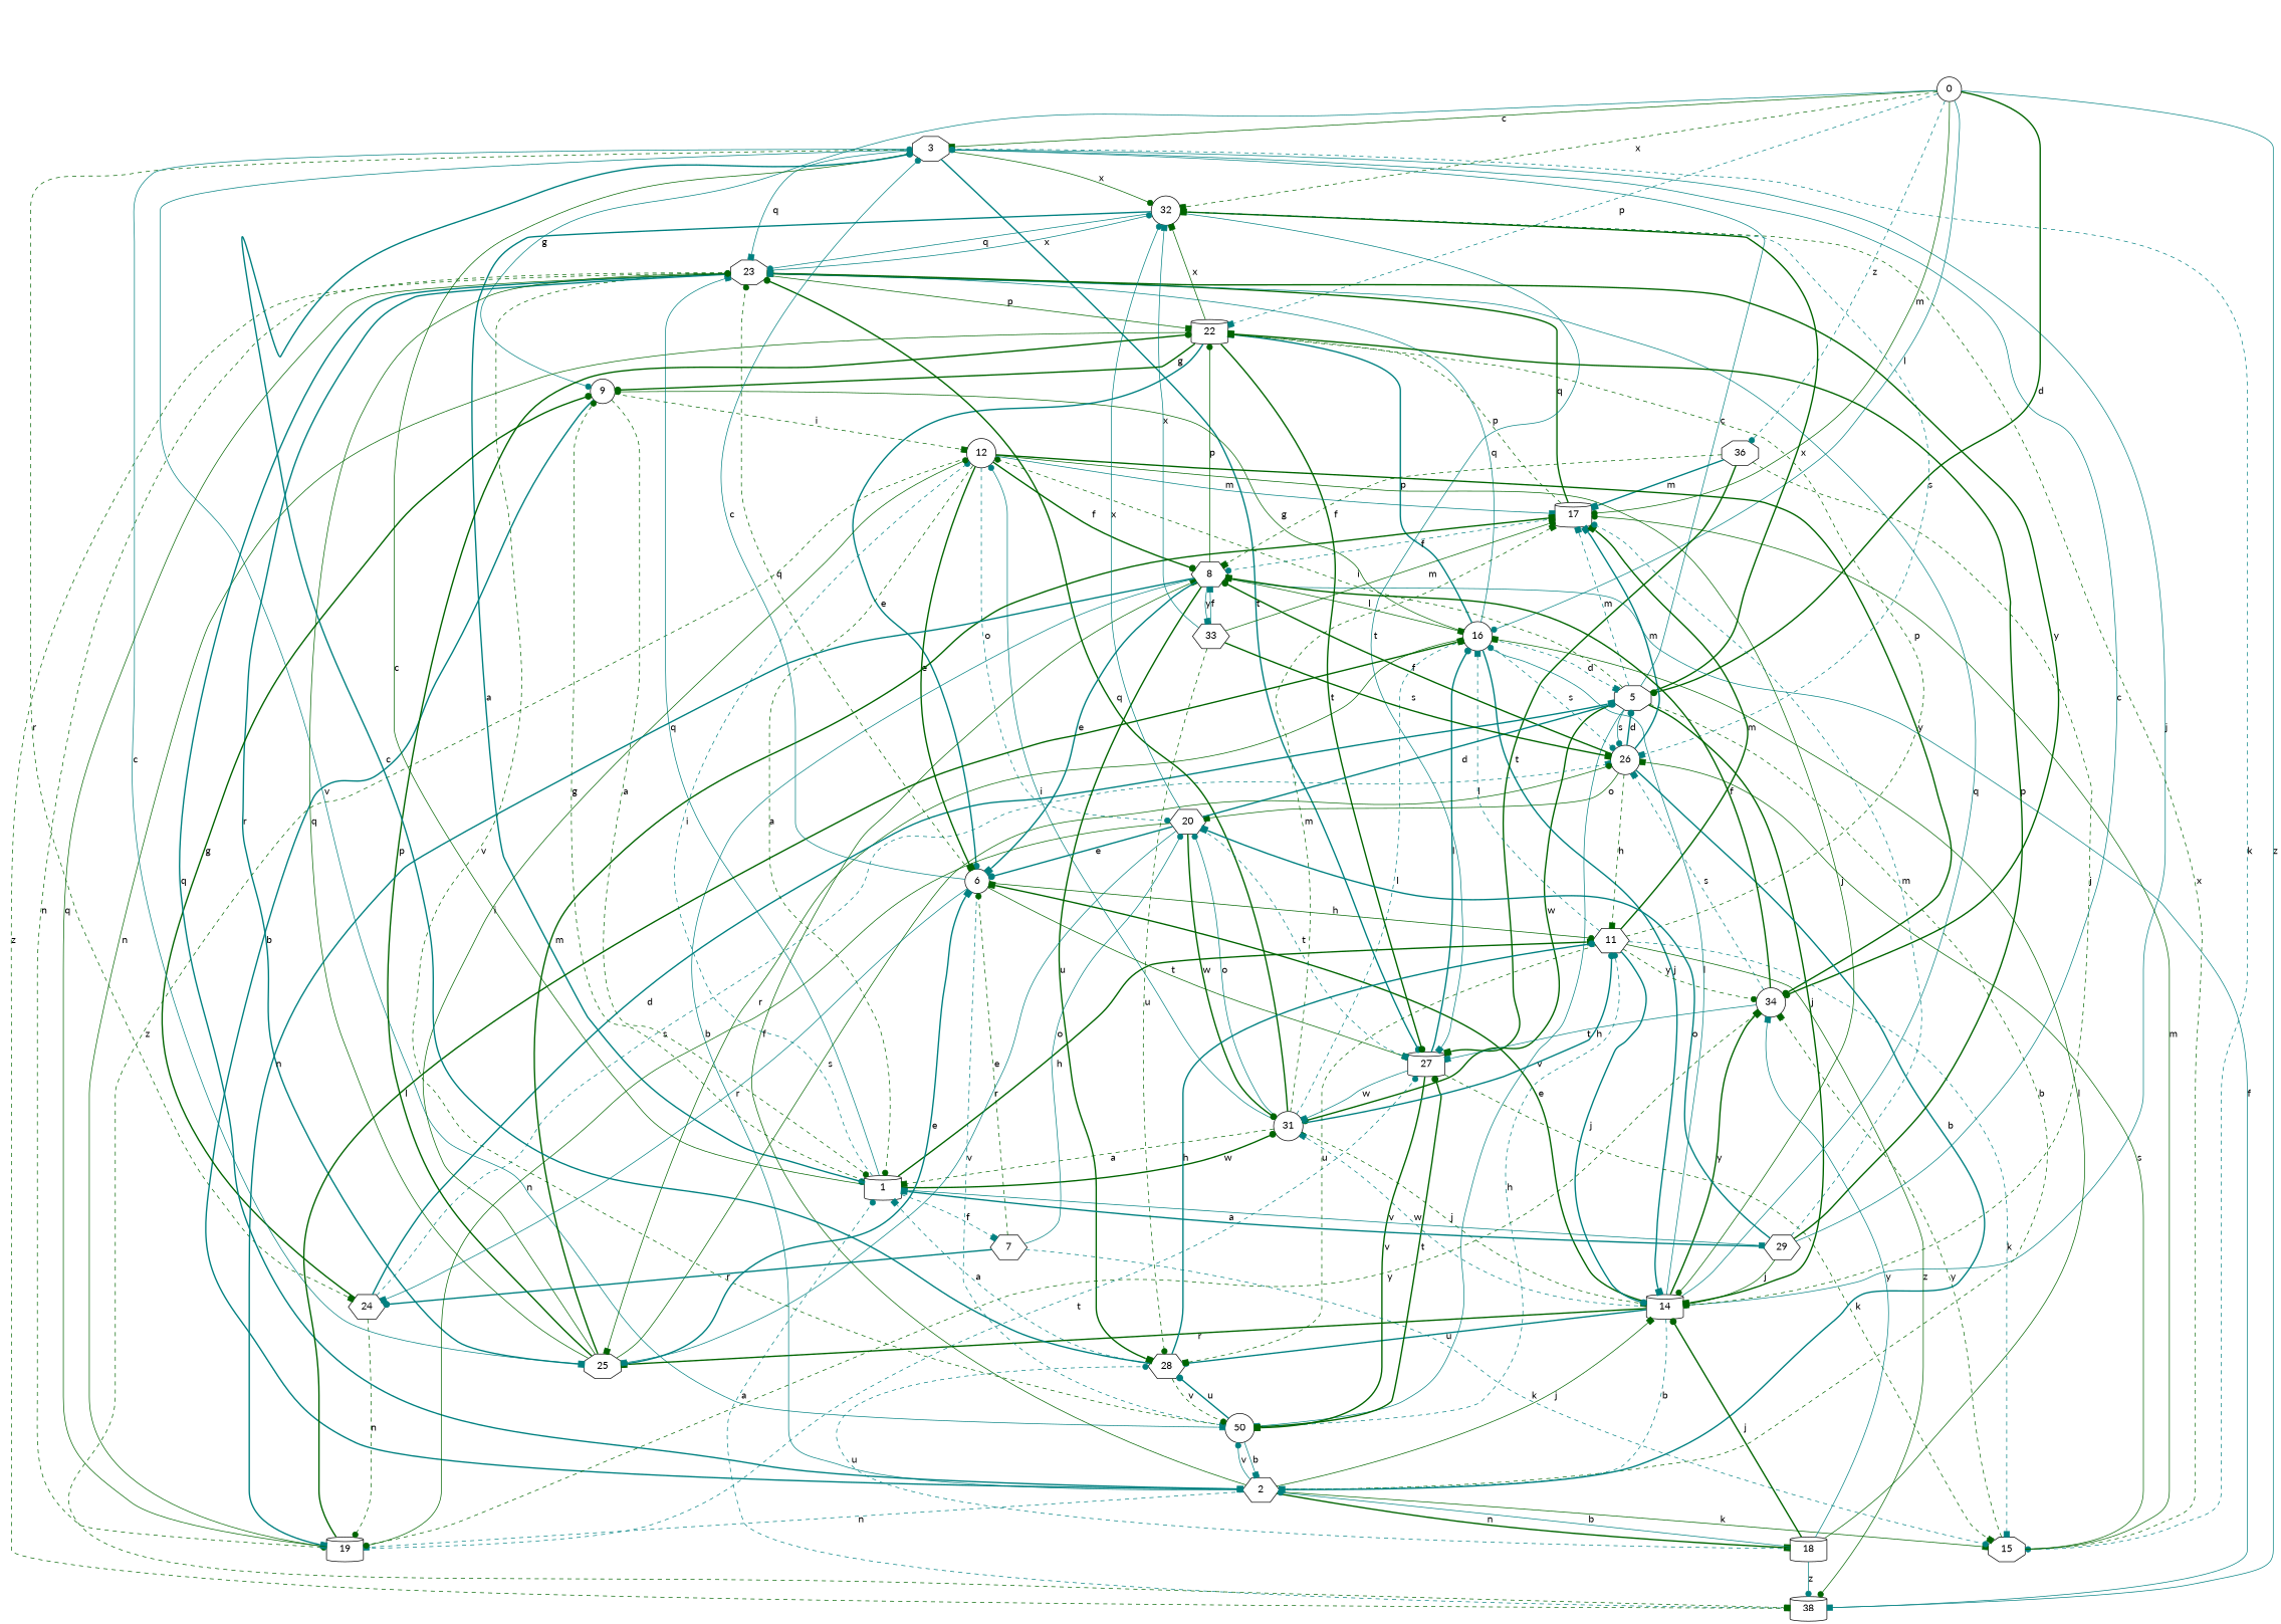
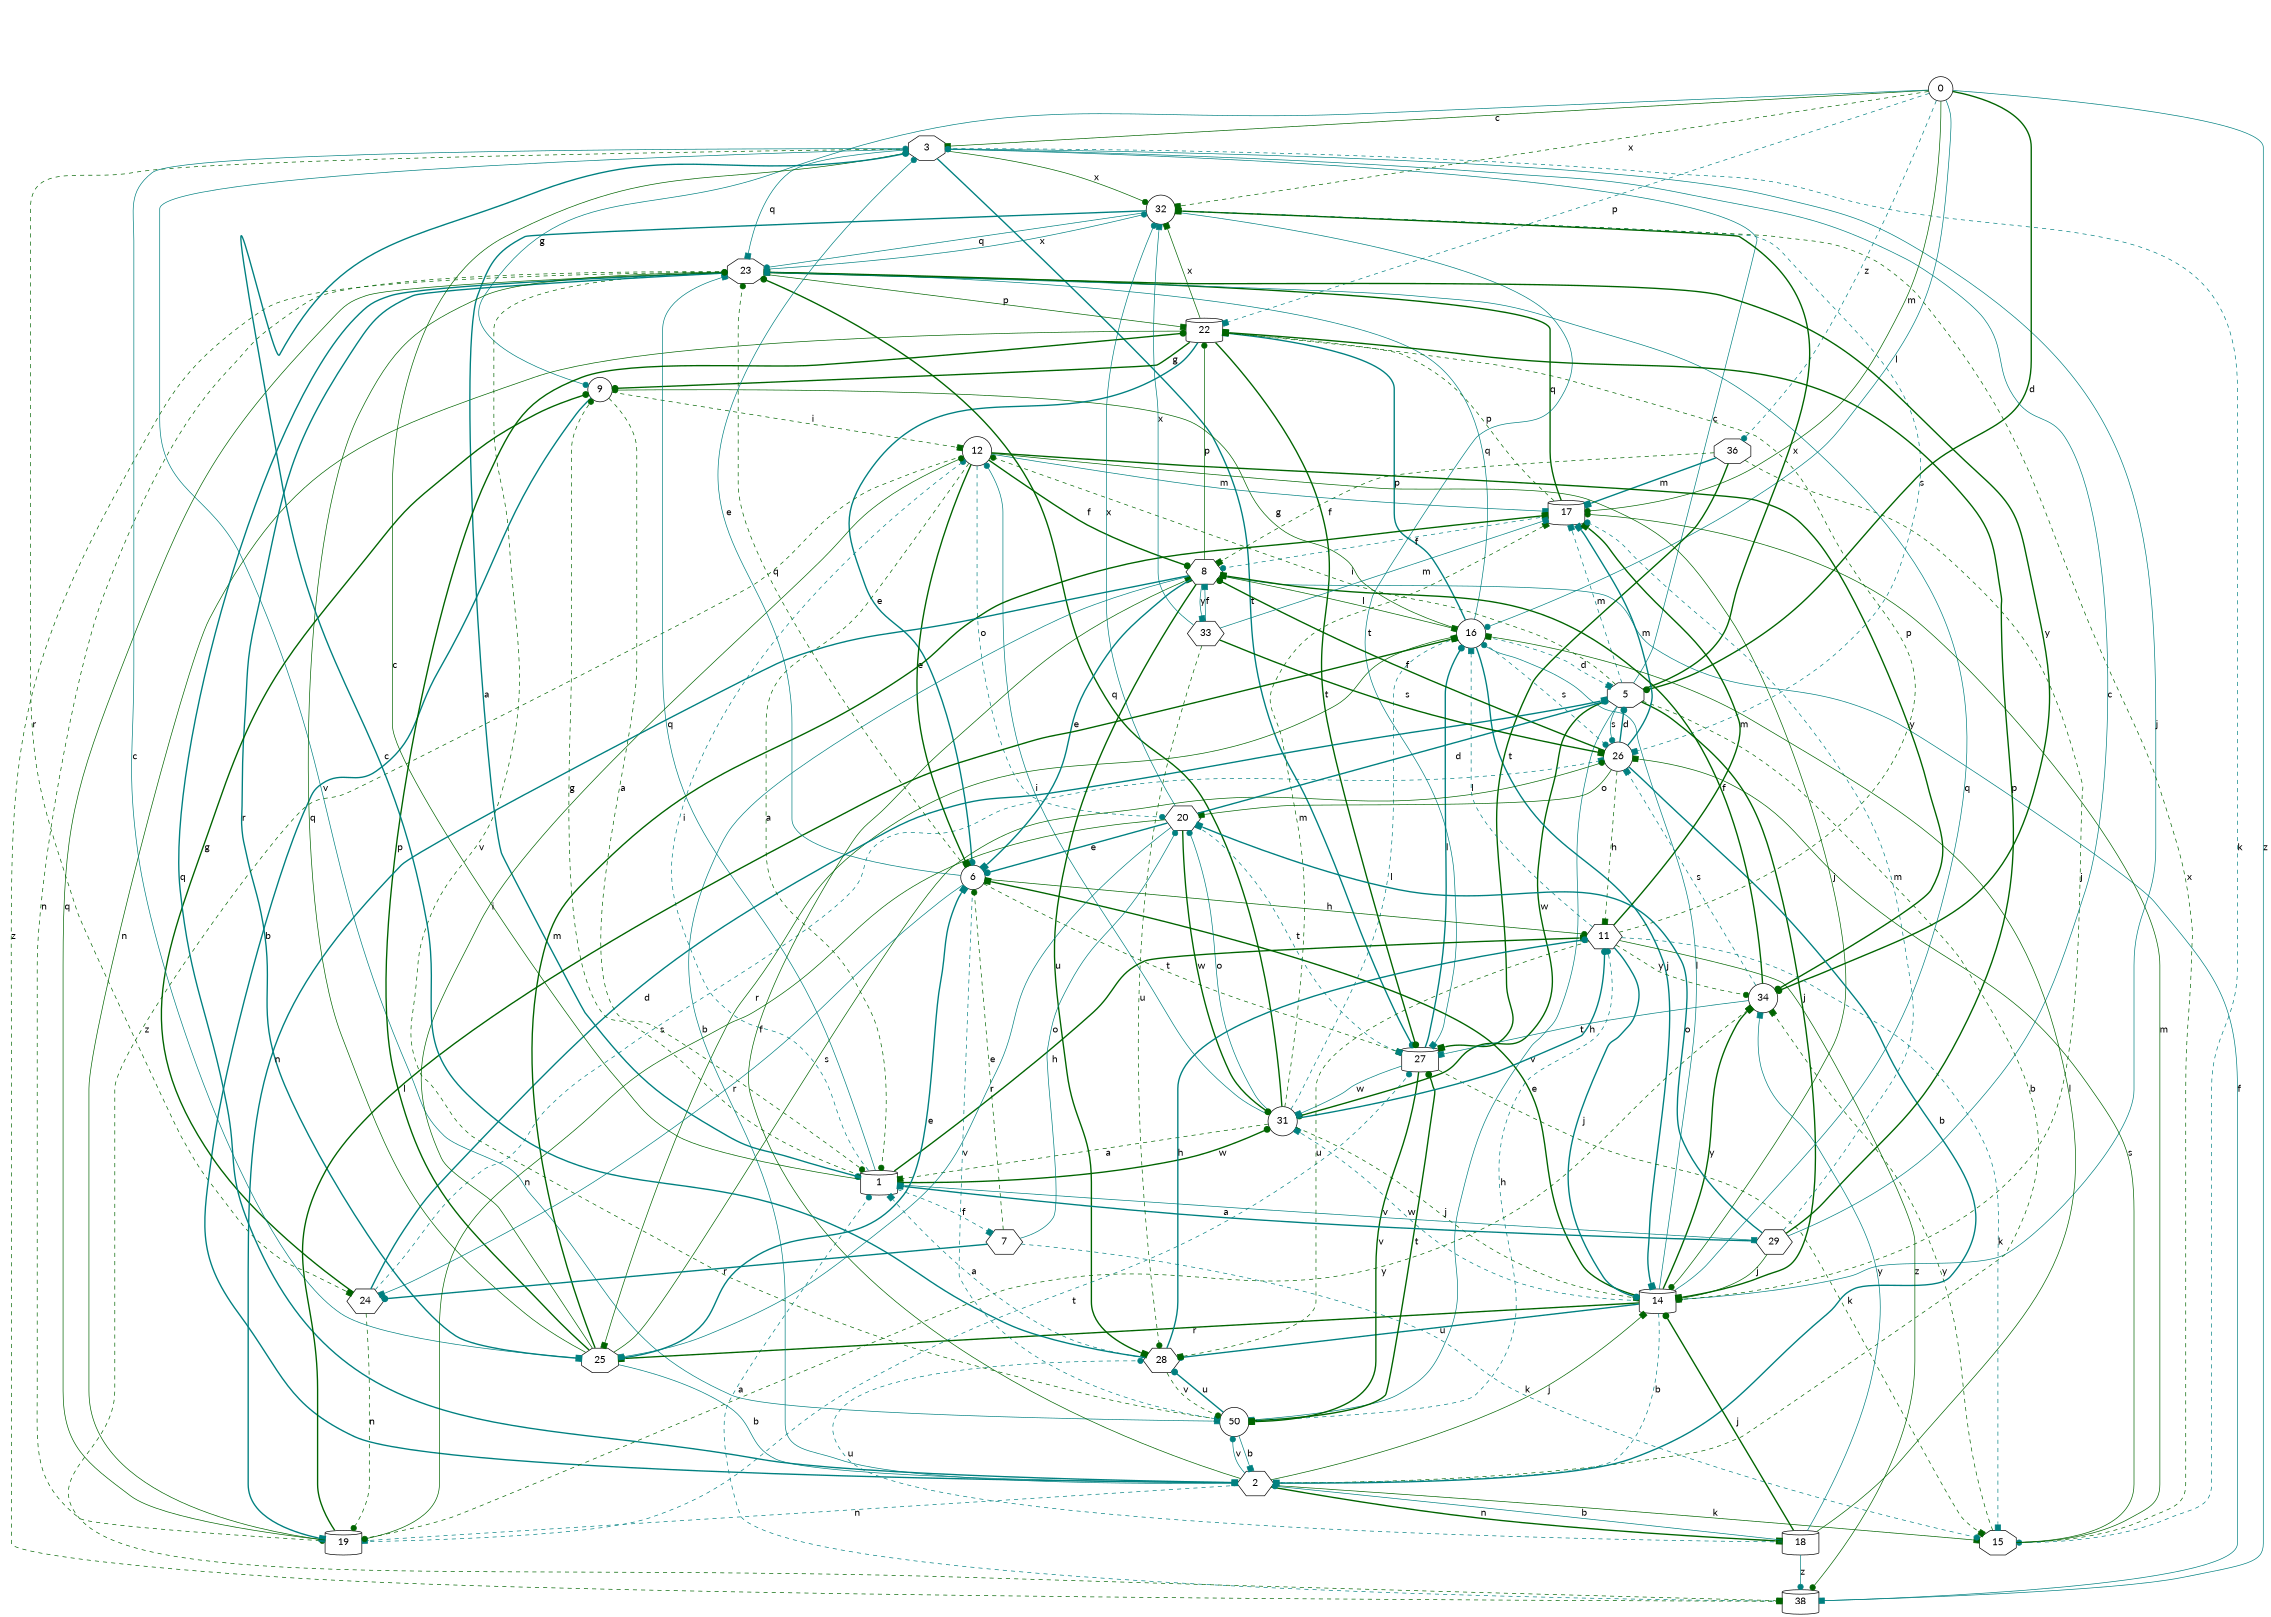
  strict digraph {
    fontname=Lato
    node [fontname=Lato shape=circle]
    edge [arrowhead=box color=teal fontname=Lato style=solid]
    3 [shape=octagon]
    0
    5 [shape=octagon]
    9
    16
    17 [shape=cylinder]
    22 [shape=cylinder]
    32
    36 [shape=octagon]
    38 [shape=cylinder]
    23 [shape=octagon]
    14 [shape=cylinder]
    15 [shape=octagon]
    n14 [label=50]
    24 [shape=hexagon]
    27 [shape=cylinder]
    12
    31
    2 [shape=hexagon]
    26
    1 [shape=cylinder]
    25 [shape=octagon]
    8 [shape=hexagon]
    19 [shape=cylinder]
    6
    7 [shape=hexagon]
    11 [shape=hexagon]
    29 [shape=hexagon]
    20 [shape=hexagon]
    28 [shape=hexagon]
    34
    18 [shape=cylinder]
    33 [shape=hexagon]
    3 -> 32 [arrowhead=dot color=darkgreen label=x]
    3 -> 23 [label=q]
    3 -> 14 [arrowhead=dot label=j]
    3 -> 15 [arrowhead=dot label=k style=dashed]
    3 -> n14 [label=v]
    3 -> 24 [color=darkgreen label=r style=dashed]
    3 -> 27 [arrowhead=dot label=t style=bold]
    0 -> 3 [color=darkgreen label=c]
    0 -> 5 [arrowhead=dot color=darkgreen label=d style=bold]
    0 -> 9 [arrowhead=dot label=g]
    0 -> 16 [arrowhead=dot label=l]
    0 -> 17 [arrowhead=dot color=darkgreen label=m]
    0 -> 22 [label=p style=dashed]
    0 -> 32 [color=darkgreen label=x style=dashed]
    0 -> 36 [arrowhead=dot label=z style=dashed]
    0 -> 38 [label=z]
    5 -> 3 [arrowhead=dot label=c]
    5 -> 17 [label=m style=dashed]
    5 -> 32 [color=darkgreen label=x style=bold]
    5 -> 14 [color=darkgreen label=j style=bold]
    5 -> n14 [label=v]
    5 -> 12 [arrowhead=dot color=darkgreen label=i style=dashed]
    5 -> 31 [arrowhead=dot color=darkgreen label=w style=bold]
    5 -> 2 [arrowhead=dot color=darkgreen label=b style=dashed]
    5 -> 26 [arrowhead=dot label=s]
    9 -> 12 [color=darkgreen label=i style=dashed]
    9 -> 2 [label=b style=bold]
    9 -> 1 [arrowhead=dot color=darkgreen label=a style=dashed]
    16 -> 5 [label=d style=dashed]
    16 -> 9 [arrowhead=dot color=darkgreen label=g]
    16 -> 22 [label=p style=bold]
    16 -> 23 [arrowhead=dot label=q]
    16 -> 14 [label=j style=bold]
    16 -> 26 [arrowhead=dot label=s style=dashed]
    16 -> 25 [color=darkgreen label=r]
    17 -> 22 [color=darkgreen label=p style=dashed]
    17 -> 23 [color=darkgreen label=q style=bold]
    17 -> 8 [arrowhead=dot label=f style=dashed]
    22 -> 9 [arrowhead=dot color=darkgreen label=g style=bold]
    22 -> 32 [color=darkgreen label=x]
    22 -> 27 [arrowhead=dot color=darkgreen label=t style=bold]
    22 -> 19 [arrowhead=dot color=darkgreen label=n]
    22 -> 6 [arrowhead=dot label=e style=bold]
    32 -> 23 [arrowhead=dot label=q]
    32 -> 27 [label=t]
    32 -> 26 [label=s style=dashed]
    32 -> 1 [arrowhead=dot label=a style=bold]
    36 -> 17 [label=m style=bold]
    36 -> 14 [color=darkgreen label=j style=dashed]
    36 -> 27 [color=darkgreen label=t style=bold]
    36 -> 8 [color=darkgreen label=f style=dashed]
    38 -> 1 [arrowhead=dot label=a style=dashed]
    38 -> 8 [arrowhead=dot label=f]
    23 -> 22 [color=darkgreen label=p]
    23 -> 32 [arrowhead=dot label=x]
    23 -> 38 [color=darkgreen label=z style=dashed]
    23 -> n14 [arrowhead=dot color=darkgreen label=v style=dashed]
    23 -> 25 [label=r style=bold]
    23 -> 19 [arrowhead=dot color=darkgreen label=n style=dashed]
    23 -> 34 [arrowhead=dot color=darkgreen label=y style=bold]
    14 -> 16 [arrowhead=dot label=l]
    14 -> 23 [label=q]
    14 -> 31 [label=w style=dashed]
    14 -> 2 [arrowhead=dot label=b style=dashed]
    14 -> 25 [color=darkgreen label=r style=bold]
    14 -> 6 [color=darkgreen label=e style=bold]
    14 -> 28 [arrowhead=dot label=u style=bold]
    14 -> 34 [color=darkgreen label=y style=bold]
    15 -> 17 [arrowhead=dot color=darkgreen label=m]
    15 -> 32 [color=darkgreen label=x style=dashed]
    15 -> 26 [color=darkgreen label=s]
    15 -> 34 [color=darkgreen label=y style=dashed]
    n14 -> 27 [arrowhead=dot color=darkgreen label=t style=bold]
    n14 -> 2 [label=b]
    n14 -> 11 [arrowhead=dot label=h style=dashed]
    n14 -> 28 [arrowhead=dot label=u style=bold]
    24 -> 5 [label=d style=bold]
    24 -> 9 [arrowhead=dot color=darkgreen label=g style=bold]
    24 -> 26 [label=s style=dashed]
    24 -> 19 [arrowhead=dot color=darkgreen label=n style=dashed]
    27 -> 16 [arrowhead=dot label=l style=bold]
    27 -> 15 [color=darkgreen label=k style=dashed]
    27 -> n14 [color=darkgreen label=v style=bold]
    27 -> 31 [label=w]
    12 -> 17 [label=m]
    12 -> 38 [color=darkgreen label=z style=dashed]
    12 -> 14 [arrowhead=dot color=darkgreen label=j]
    12 -> 1 [arrowhead=dot color=darkgreen label=a style=dashed]
    12 -> 8 [arrowhead=dot color=darkgreen label=f style=bold]
    12 -> 6 [color=darkgreen label=e style=bold]
    12 -> 20 [arrowhead=dot label=o style=dashed]
    12 -> 34 [arrowhead=dot color=darkgreen label=y style=bold]
    31 -> 16 [arrowhead=dot label=l style=dashed]
    31 -> 17 [color=darkgreen label=m style=dashed]
    31 -> 23 [arrowhead=dot color=darkgreen label=q style=bold]
    31 -> 14 [color=darkgreen label=j style=dashed]
    31 -> 12 [arrowhead=dot label=i]
    31 -> 1 [color=darkgreen label=a style=dashed]
    31 -> 11 [arrowhead=dot label=h style=bold]
    31 -> 20 [arrowhead=dot label=o]
    2 -> 23 [arrowhead=dot label=q style=bold]
    2 -> 14 [color=darkgreen label=j]
    2 -> 15 [color=darkgreen label=k]
    2 -> n14 [arrowhead=dot label=v]
    2 -> 8 [color=darkgreen label=f]
    2 -> 19 [label=n style=dashed]
    2 -> 18 [color=darkgreen label=n style=bold]
    26 -> 5 [arrowhead=dot label=d style=bold]
    26 -> 17 [label=m style=bold]
    26 -> 2 [label=b style=bold]
    26 -> 8 [arrowhead=dot color=darkgreen label=f style=bold]
    26 -> 11 [color=darkgreen label=h style=dashed]
    26 -> 20 [color=darkgreen label=o]
    1 -> 3 [arrowhead=dot color=darkgreen label=c]
    1 -> 9 [arrowhead=dot color=darkgreen label=g style=dashed]
    1 -> 23 [label=q]
    1 -> 12 [arrowhead=dot label=i style=dashed]
    1 -> 31 [arrowhead=dot color=darkgreen label=w style=bold]
    1 -> 7 [label=f style=dashed]
    1 -> 11 [color=darkgreen label=h style=bold]
    1 -> 29 [label=v]
    25 -> 3 [arrowhead=dot label=c]
    25 -> 17 [color=darkgreen label=m style=bold]
    25 -> 22 [arrowhead=dot color=darkgreen label=p style=bold]
    25 -> 23 [arrowhead=dot color=darkgreen label=q]
    25 -> 12 [arrowhead=dot color=darkgreen label=i]
+   25 -> 2 [label=b]
    25 -> 26 [arrowhead=dot color=darkgreen label=s]
    25 -> 6 [label=e style=bold]
    8 -> 16 [color=darkgreen label=l]
    8 -> 22 [arrowhead=dot color=darkgreen label=p]
    8 -> 2 [arrowhead=dot label=b]
    8 -> 19 [label=n style=bold]
    8 -> 6 [label=e style=bold]
    8 -> 28 [color=darkgreen label=u style=bold]
    8 -> 33 [label=y]
    19 -> 16 [color=darkgreen label=l style=bold]
    19 -> 23 [arrowhead=dot color=darkgreen label=q]
    19 -> 27 [arrowhead=dot label=t style=dashed]
    19 -> 34 [color=darkgreen label=y style=dashed]
-   6 -> 3 [arrowhead=dot label=c]
+   6 -> 3 [arrowhead=dot label=e]
    6 -> 23 [arrowhead=dot color=darkgreen label=q style=dashed]
    6 -> n14 [label=v style=dashed]
    6 -> 24 [label=r]
-   6 -> 27 [color=darkgreen label=t]
+   6 -> 27 [color=darkgreen label=t style=dashed]
    6 -> 11 [arrowhead=dot color=darkgreen label=h]
    7 -> 15 [arrowhead=dot label=k style=dashed]
    7 -> 24 [arrowhead=dot label=r style=bold]
    7 -> 6 [arrowhead=dot color=darkgreen label=e style=dashed]
    7 -> 20 [arrowhead=dot label=o]
    11 -> 16 [label=l style=dashed]
    11 -> 17 [color=darkgreen label=m style=bold]
    11 -> 22 [color=darkgreen label=p style=dashed]
    11 -> 38 [arrowhead=dot color=darkgreen label=z]
    11 -> 14 [arrowhead=dot label=j style=bold]
    11 -> 15 [label=k style=dashed]
    11 -> 28 [color=darkgreen label=u style=dashed]
    11 -> 34 [arrowhead=dot color=darkgreen label=y style=dashed]
    29 -> 3 [arrowhead=dot label=c]
    29 -> 17 [arrowhead=dot label=m style=dashed]
    29 -> 22 [color=darkgreen label=p style=bold]
    29 -> 14 [arrowhead=dot color=darkgreen label=j]
    29 -> 1 [label=a style=bold]
    29 -> 20 [label=o style=bold]
    20 -> 5 [arrowhead=dot label=d style=bold]
    20 -> 32 [arrowhead=dot label=x]
    20 -> 27 [label=t style=dashed]
    20 -> 31 [arrowhead=dot color=darkgreen label=w style=bold]
    20 -> 25 [label=r]
    20 -> 19 [arrowhead=dot color=darkgreen label=n]
    20 -> 6 [arrowhead=dot label=e style=bold]
    28 -> 3 [arrowhead=dot label=c style=bold]
    28 -> n14 [arrowhead=dot color=darkgreen label=v style=dashed]
    28 -> 1 [label=a style=dashed]
    28 -> 11 [arrowhead=dot label=h style=bold]
    34 -> 27 [label=t]
    34 -> 26 [label=s style=dashed]
    34 -> 8 [color=darkgreen label=f style=bold]
    18 -> 16 [color=darkgreen label=l]
    18 -> 38 [arrowhead=dot label=z]
    18 -> 14 [arrowhead=dot color=darkgreen label=j style=bold]
    18 -> 2 [arrowhead=dot label=b]
    18 -> 28 [arrowhead=dot label=u style=dashed]
    18 -> 34 [label=y]
-   33 -> 17 [color=darkgreen label=m]
+   33 -> 17 [label=m]
    33 -> 32 [label=x]
    33 -> 26 [color=darkgreen label=s style=bold]
    33 -> 8 [label=f]
    33 -> 28 [arrowhead=dot color=darkgreen label=u style=dashed]
  }
